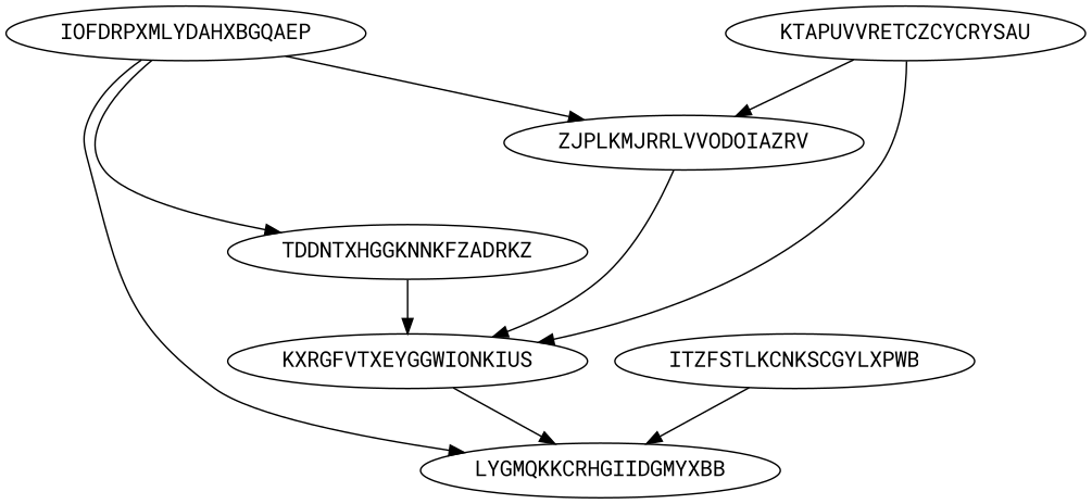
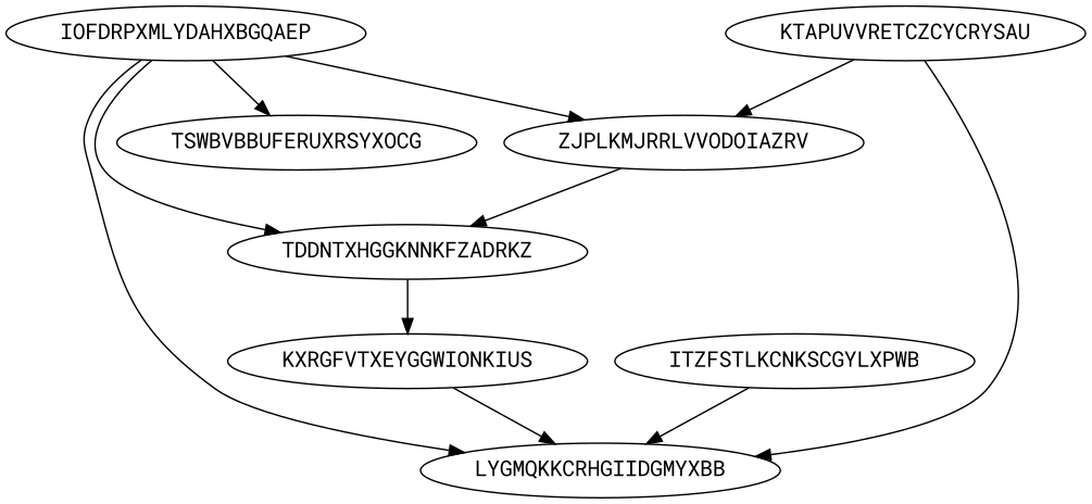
  digraph {
    fontname="Roboto Mono"
    node [Weight=20 fontname="Roboto Mono"]
    edge [Weight=11 fontname="Roboto Mono"]
    IOFDRPXMLYDAHXBGQAEP [Weight=16]
+   TSWBVBBUFERUXRSYXOCG
    ZJPLKMJRRLVVODOIAZRV [Weight=17]
    TDDNTXHGGKNNKFZADRKZ [Weight=10]
    LYGMQKKCRHGIIDGMYXBB [Weight=13]
    ITZFSTLKCNKSCGYLXPWB [Weight=11]
    KXRGFVTXEYGGWIONKIUS
    KTAPUVVRETCZCYCRYSAU [Weight=17]
+   IOFDRPXMLYDAHXBGQAEP -> TSWBVBBUFERUXRSYXOCG [Weight=15]
    IOFDRPXMLYDAHXBGQAEP -> ZJPLKMJRRLVVODOIAZRV
    IOFDRPXMLYDAHXBGQAEP -> TDDNTXHGGKNNKFZADRKZ [Weight=12]
    IOFDRPXMLYDAHXBGQAEP -> LYGMQKKCRHGIIDGMYXBB
-   ZJPLKMJRRLVVODOIAZRV -> KXRGFVTXEYGGWIONKIUS [Weight=18]
+   ZJPLKMJRRLVVODOIAZRV -> TDDNTXHGGKNNKFZADRKZ [Weight=18]
    TDDNTXHGGKNNKFZADRKZ -> KXRGFVTXEYGGWIONKIUS [Weight=14]
    ITZFSTLKCNKSCGYLXPWB -> LYGMQKKCRHGIIDGMYXBB [Weight=20]
    KXRGFVTXEYGGWIONKIUS -> LYGMQKKCRHGIIDGMYXBB [Weight=20]
    KTAPUVVRETCZCYCRYSAU -> ZJPLKMJRRLVVODOIAZRV [Weight=19]
-   KTAPUVVRETCZCYCRYSAU -> KXRGFVTXEYGGWIONKIUS [Weight=19]
+   KTAPUVVRETCZCYCRYSAU -> LYGMQKKCRHGIIDGMYXBB [Weight=19]
  }
